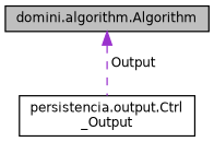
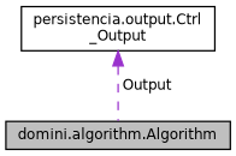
  digraph {
    node [color=black fontname=Helvetica fontsize=10 shape=record style=filled]
    n1 [fillcolor=grey75 fontcolor=black height=0.2 label="domini.algorithm.Algorithm" width=0.4]
    n2 [fillcolor=white height=0.2 label="persistencia.output.Ctrl\l_Output" width=0.4]
-   n1 -> n2 [color=darkorchid3 dir=back fontname=Helvetica fontsize=10 label=" Output" labelfontname=Helvetica labelfontsize=10 style=dashed]
+   n2 -> n1 [color=darkorchid3 dir=back fontname=Helvetica fontsize=10 label=" Output" labelfontname=Helvetica labelfontsize=10 style=dashed]
  }
